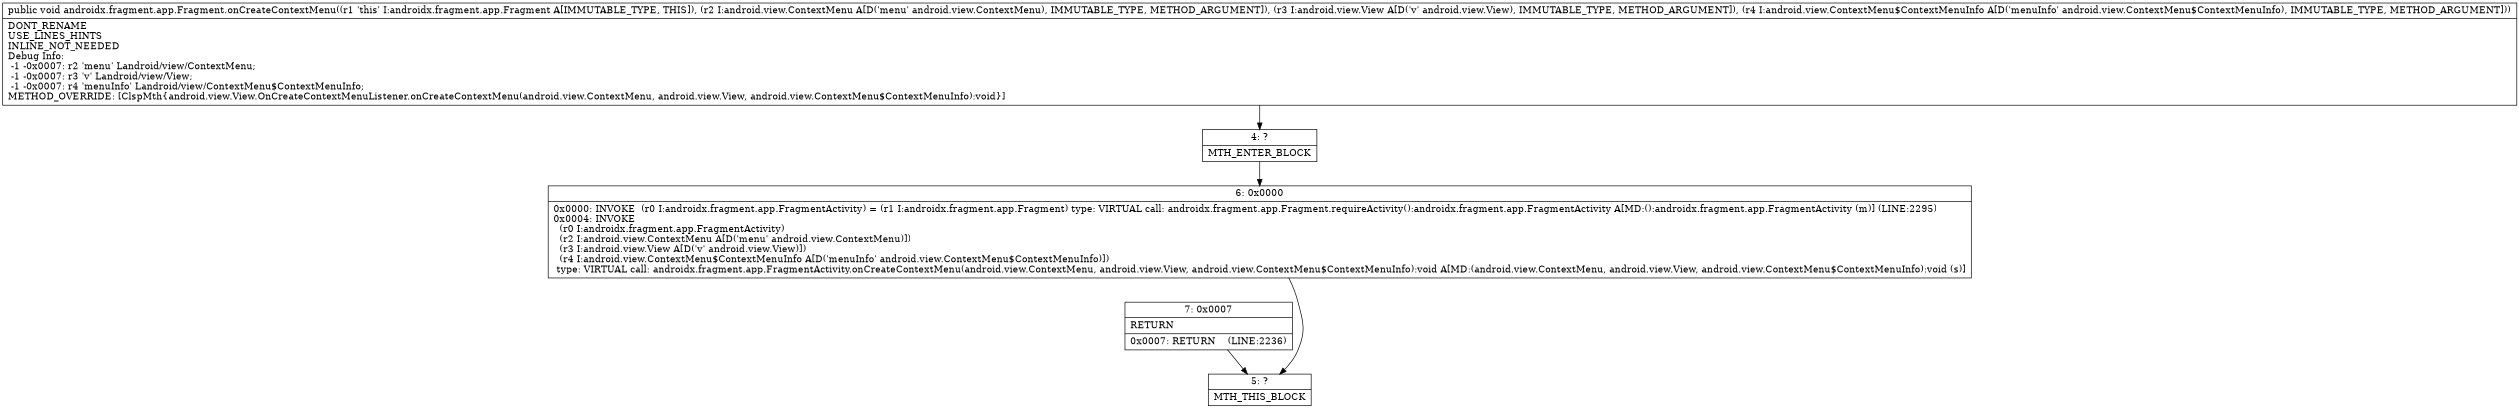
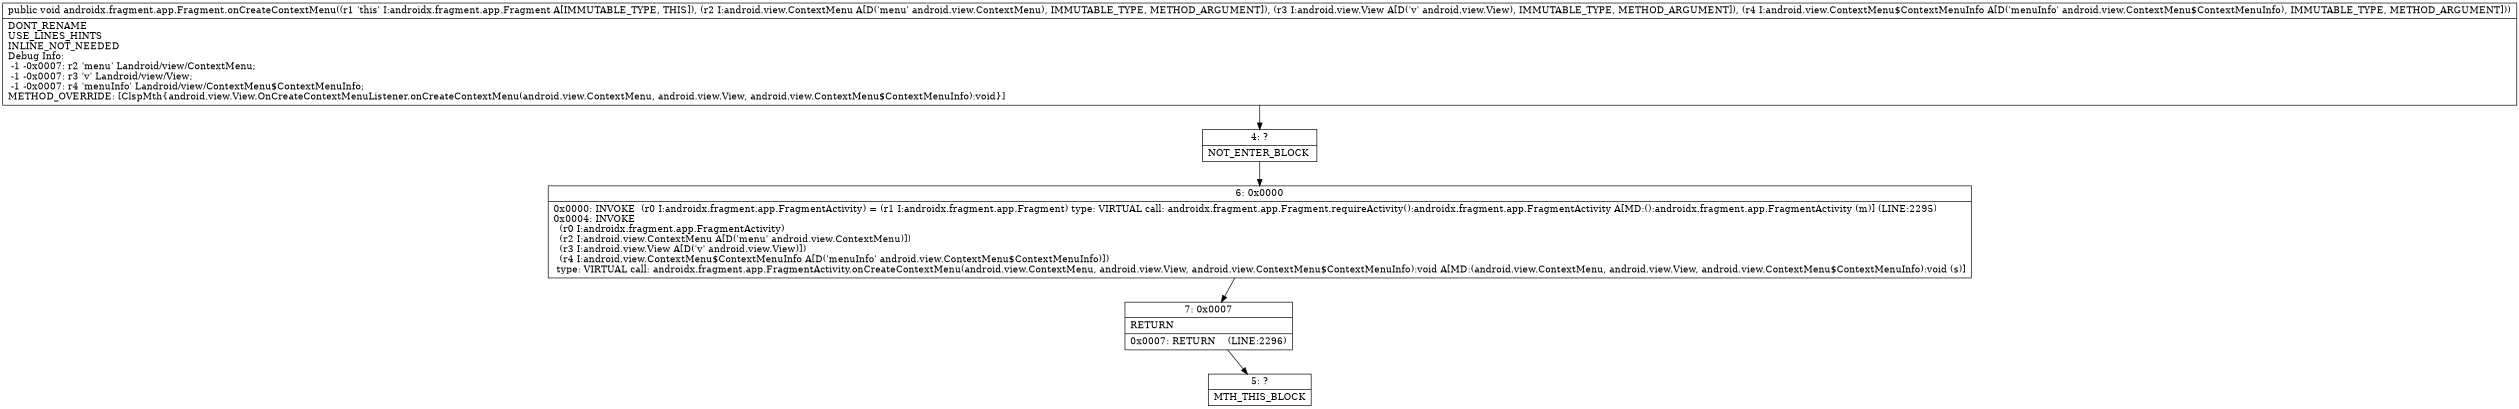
  digraph {
    node [shape=record]
-   n1 [label="{4\:\ ?|MTH_ENTER_BLOCK\l}"]
+   n1 [label="{4\:\ ?|NOT_ENTER_BLOCK\l}"]
    n2 [label="{6\:\ 0x0000|0x0000: INVOKE  (r0 I:androidx.fragment.app.FragmentActivity) = (r1 I:androidx.fragment.app.Fragment) type: VIRTUAL call: androidx.fragment.app.Fragment.requireActivity():androidx.fragment.app.FragmentActivity A[MD:():androidx.fragment.app.FragmentActivity (m)] (LINE:2295)\l0x0004: INVOKE  \l  (r0 I:androidx.fragment.app.FragmentActivity)\l  (r2 I:android.view.ContextMenu A[D('menu' android.view.ContextMenu)])\l  (r3 I:android.view.View A[D('v' android.view.View)])\l  (r4 I:android.view.ContextMenu$ContextMenuInfo A[D('menuInfo' android.view.ContextMenu$ContextMenuInfo)])\l type: VIRTUAL call: androidx.fragment.app.FragmentActivity.onCreateContextMenu(android.view.ContextMenu, android.view.View, android.view.ContextMenu$ContextMenuInfo):void A[MD:(android.view.ContextMenu, android.view.View, android.view.ContextMenu$ContextMenuInfo):void (s)]\l}"]
-   n3 [label="{7\:\ 0x0007|RETURN\l|0x0007: RETURN    (LINE:2236)\l}"]
+   n3 [label="{7\:\ 0x0007|RETURN\l|0x0007: RETURN    (LINE:2296)\l}"]
    n4 [label="{5\:\ ?|MTH_THIS_BLOCK\l}"]
    n5 [label="{public void androidx.fragment.app.Fragment.onCreateContextMenu((r1 'this' I:androidx.fragment.app.Fragment A[IMMUTABLE_TYPE, THIS]), (r2 I:android.view.ContextMenu A[D('menu' android.view.ContextMenu), IMMUTABLE_TYPE, METHOD_ARGUMENT]), (r3 I:android.view.View A[D('v' android.view.View), IMMUTABLE_TYPE, METHOD_ARGUMENT]), (r4 I:android.view.ContextMenu$ContextMenuInfo A[D('menuInfo' android.view.ContextMenu$ContextMenuInfo), IMMUTABLE_TYPE, METHOD_ARGUMENT]))  | DONT_RENAME\lUSE_LINES_HINTS\lINLINE_NOT_NEEDED\lDebug Info:\l  \-1 \-0x0007: r2 'menu' Landroid\/view\/ContextMenu;\l  \-1 \-0x0007: r3 'v' Landroid\/view\/View;\l  \-1 \-0x0007: r4 'menuInfo' Landroid\/view\/ContextMenu$ContextMenuInfo;\lMETHOD_OVERRIDE: [ClspMth\{android.view.View.OnCreateContextMenuListener.onCreateContextMenu(android.view.ContextMenu, android.view.View, android.view.ContextMenu$ContextMenuInfo):void\}]\l}"]
    n1 -> n2
-   n2 -> n4
+   n2 -> n3
    n3 -> n4
    n5 -> n1
  }
